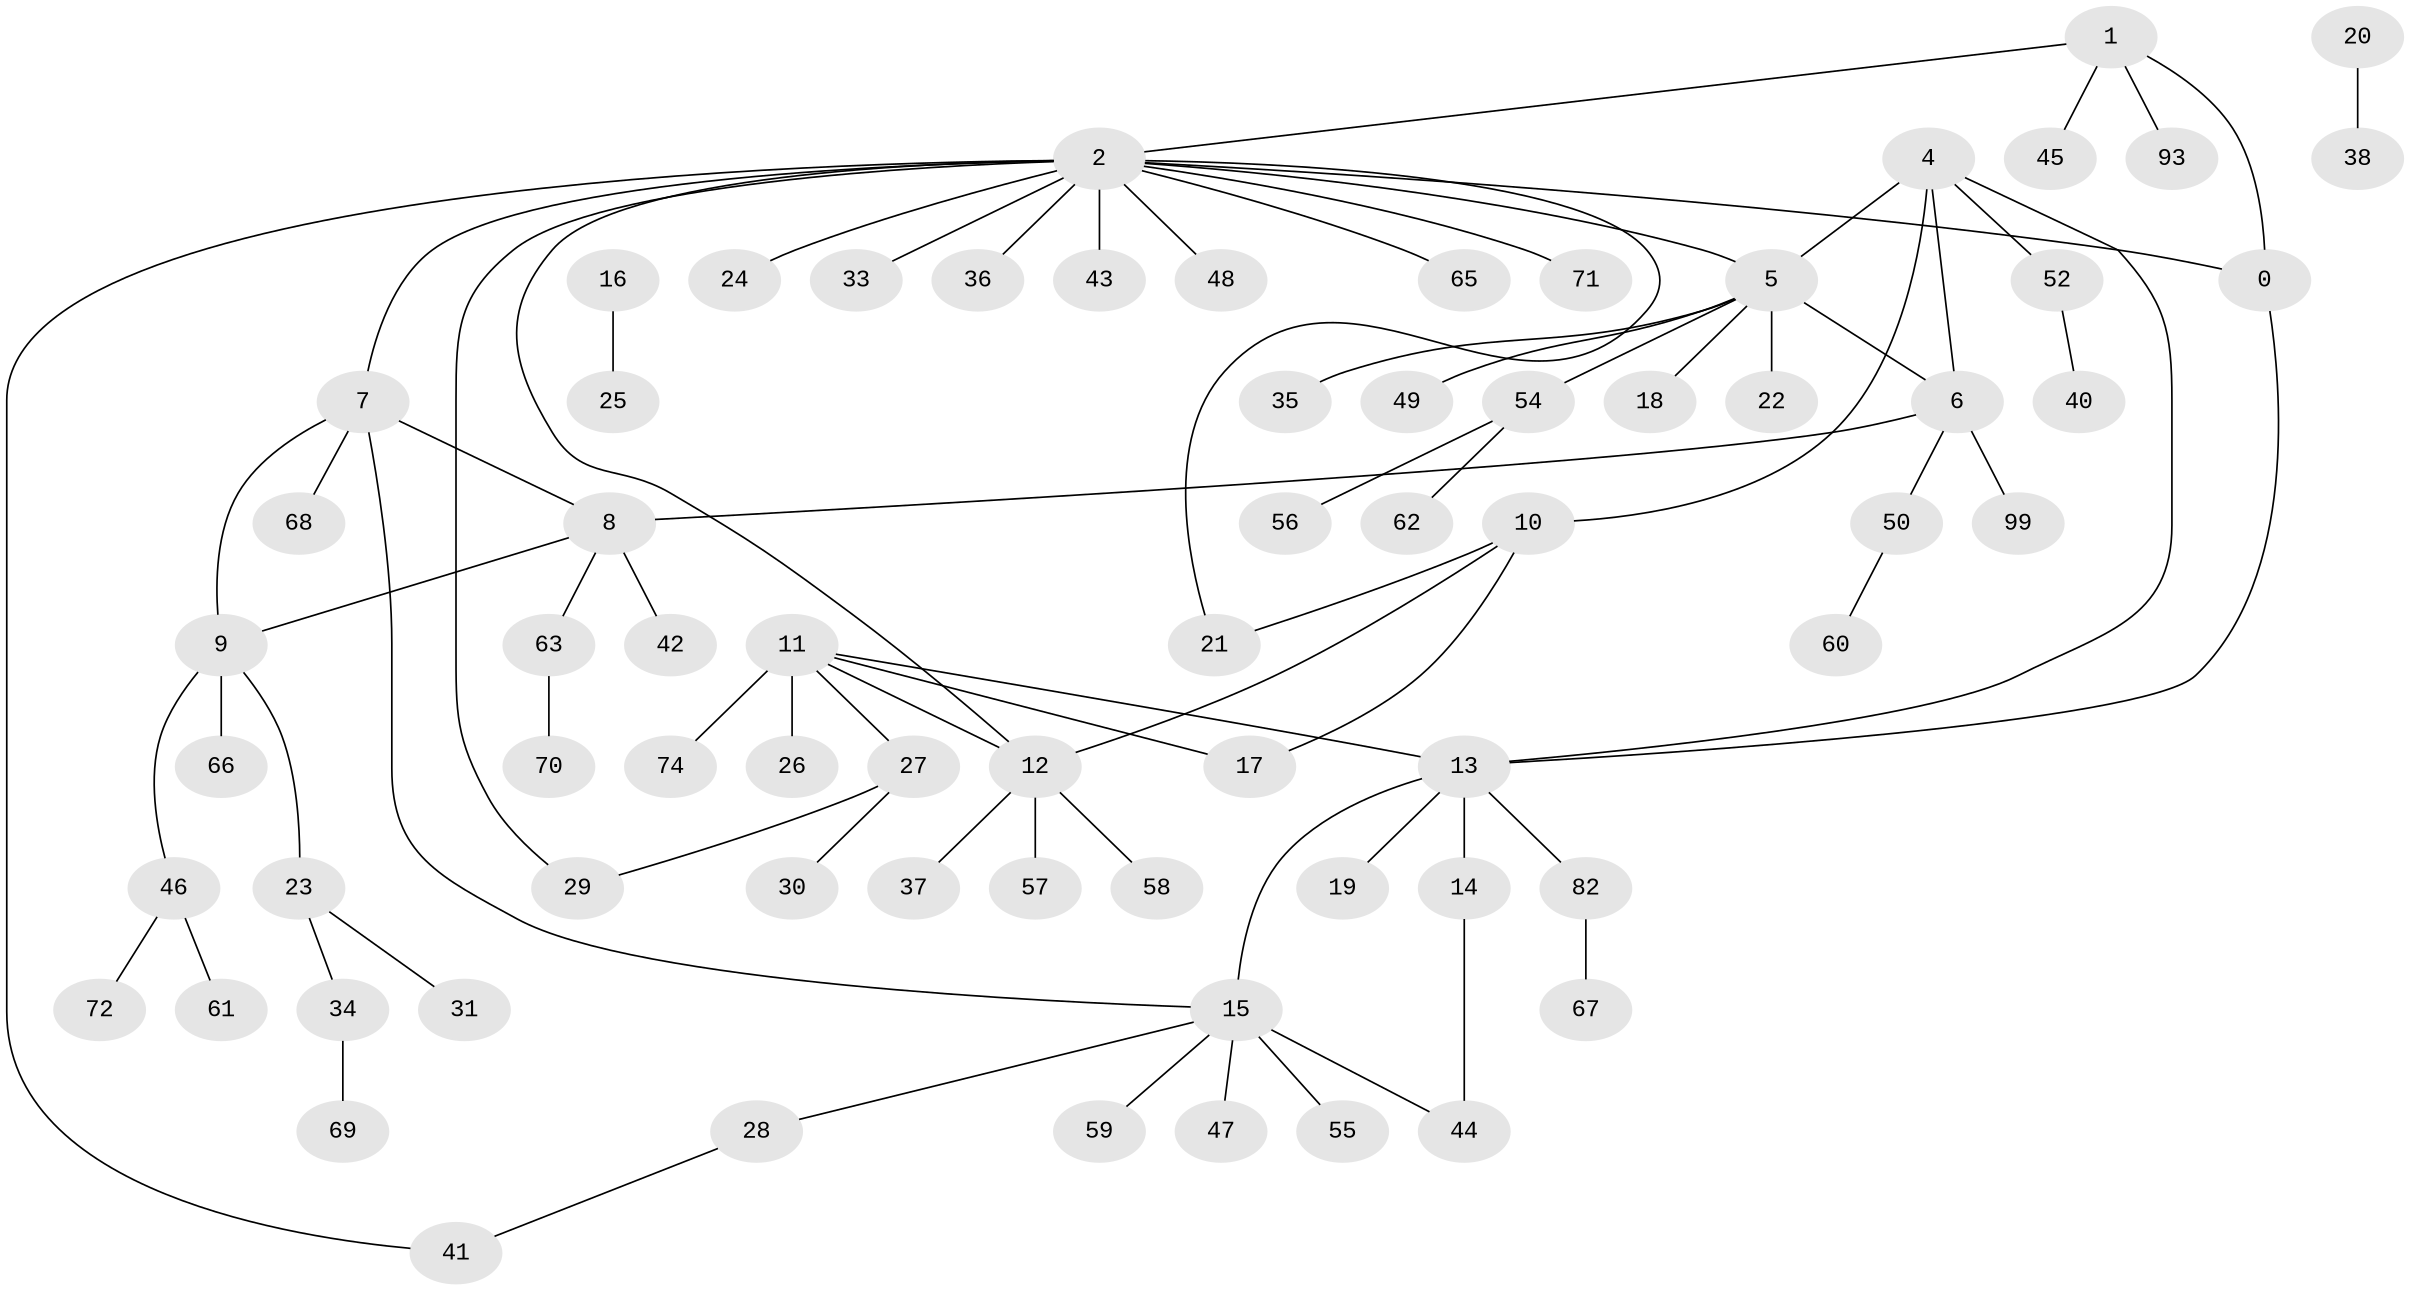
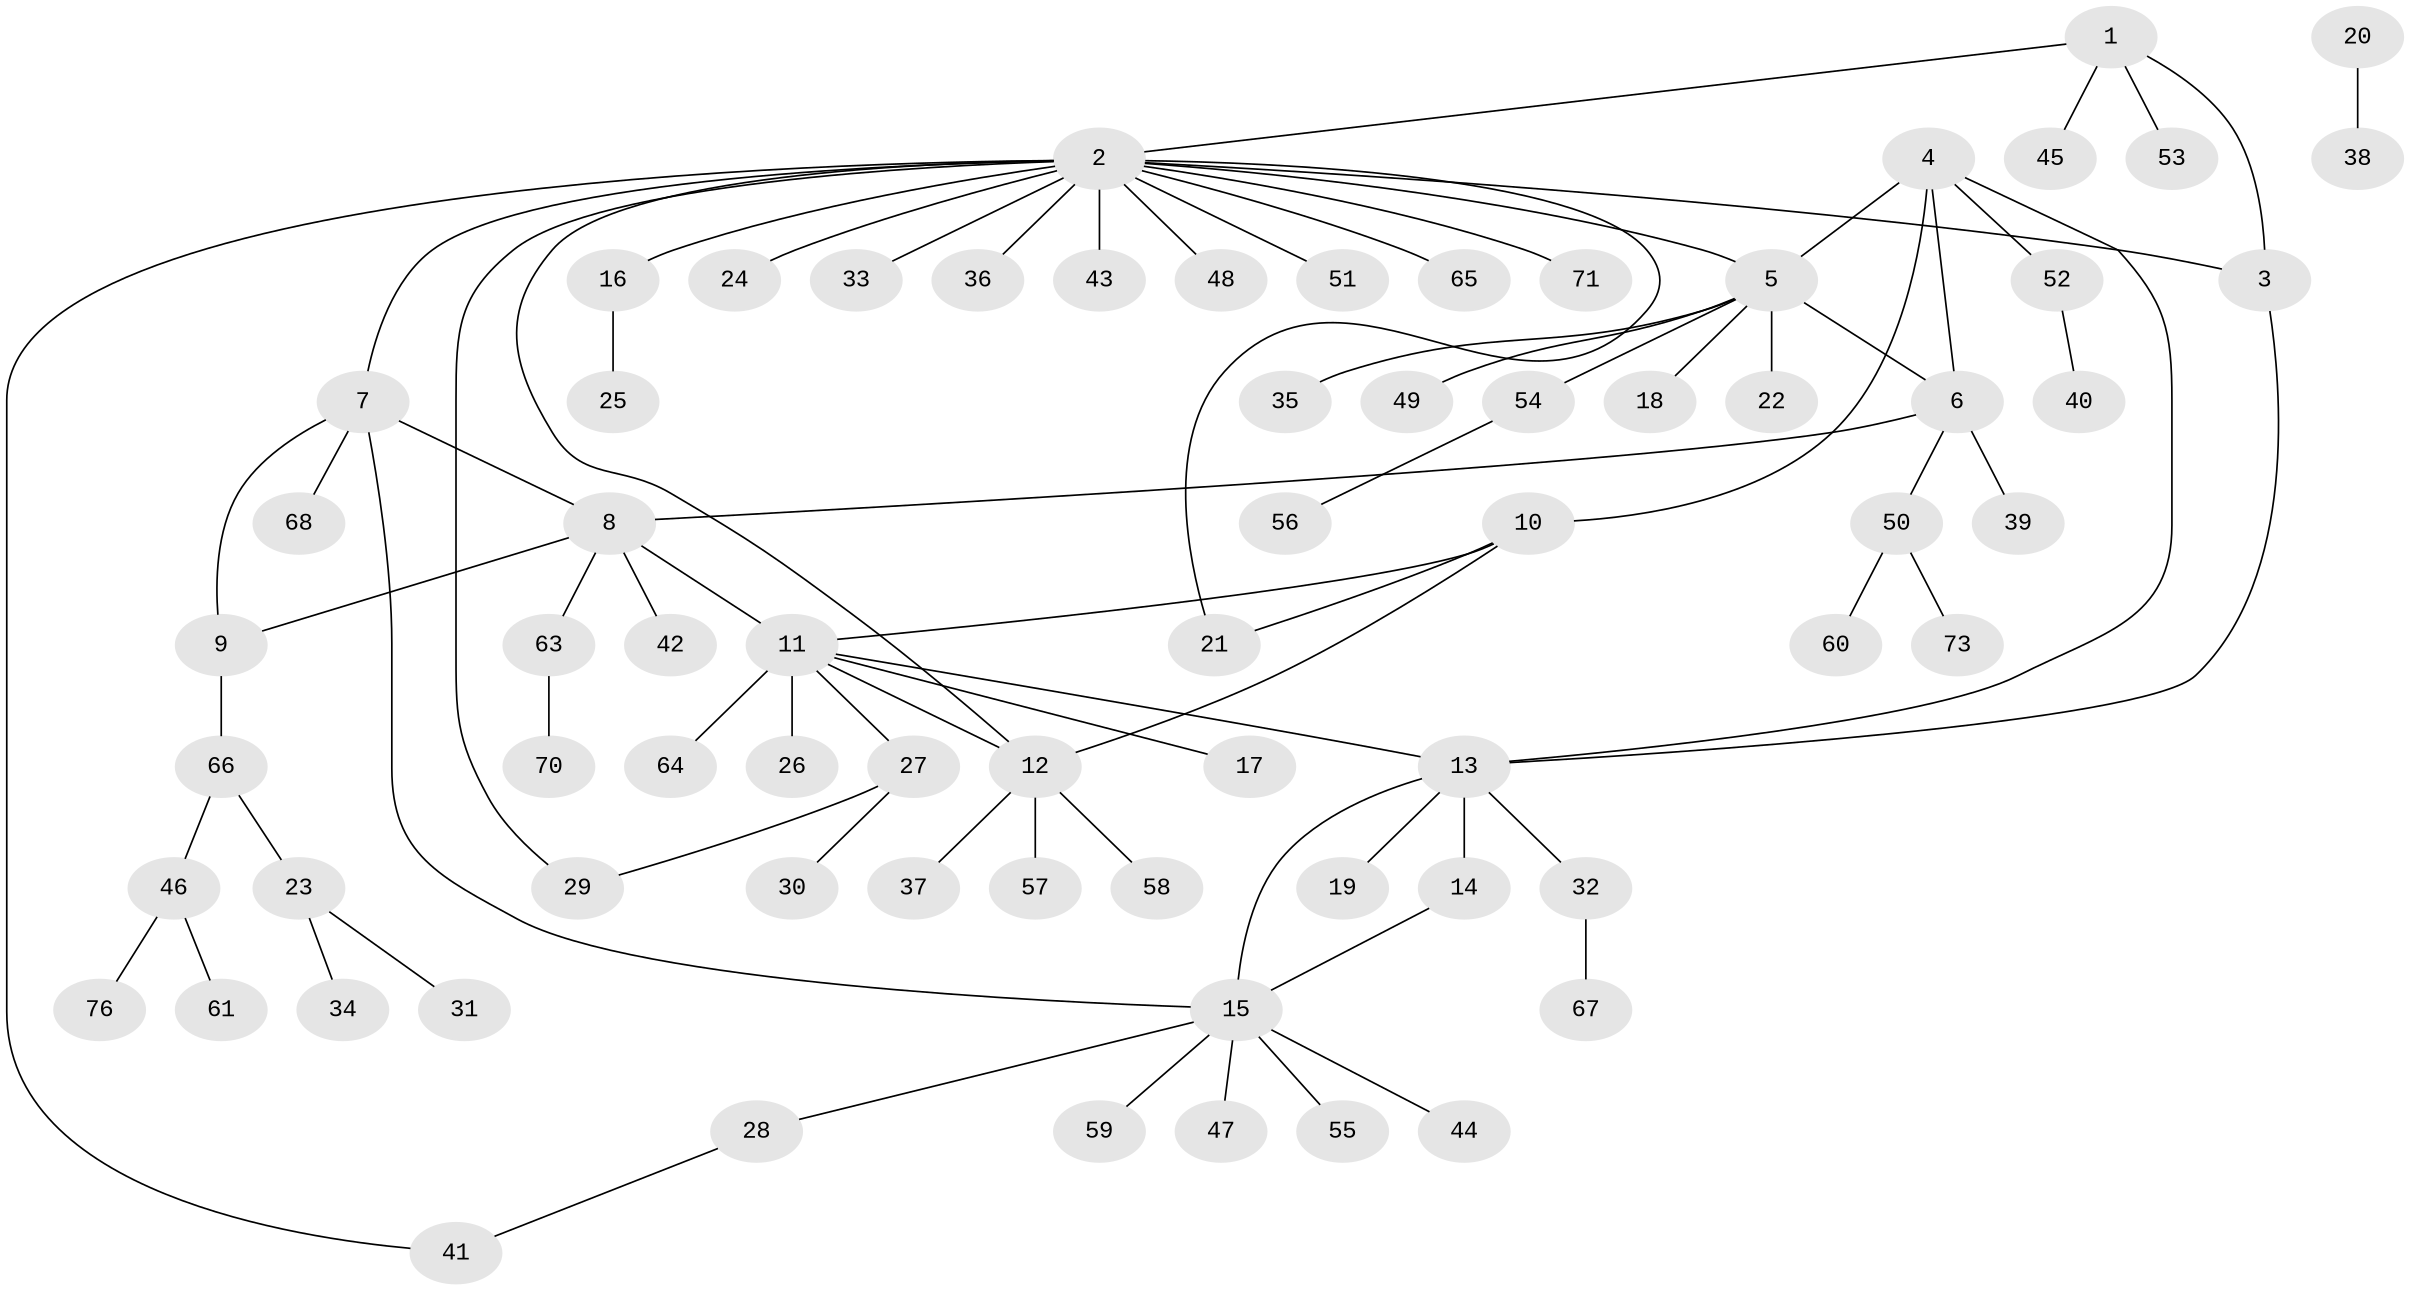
  graph {
    fontname="Liberation Mono"
    node [color=gray90 fontname="Liberation Mono" style=filled]
    edge [fontname="Liberation Mono"]
    1
    2
-   3 [label=0]
+   3
    45
-   53 [label=93]
+   53
    5
    7
    12
    16
    21
    24
    29
    33
    36
    41
    43
    48
+   51
    65
    71
    13
    6
    18
    22
    35
    49
    54
    8
    9
    15
    68
    37
    57
    58
    25
    14
    19
-   32 [label=82]
+   32
    4
    10
    52
-   39 [label=99]
+   39
    50
    11
    20
    38
    40
    56
-   62
    42
    63
    60
+   73
    23
    46
    66
    28
    44
    47
    55
    59
    17
    26
    27
-   64 [label=74]
+   64
    70
    31
    34
    61
-   72
+   72 [label=76]
    30
    67
-   69
    1 -- 2
    1 -- 3
    1 -- 45
    1 -- 53
    2 -- 3
    2 -- 5
    2 -- 7
    2 -- 12
+   2 -- 16
    2 -- 21
    2 -- 24
    2 -- 29
    2 -- 33
    2 -- 36
    2 -- 41
    2 -- 43
    2 -- 48
+   2 -- 51
    2 -- 65
    2 -- 71
    3 -- 13
    5 -- 6
    5 -- 18
    5 -- 22
    5 -- 35
    5 -- 49
    5 -- 54
    7 -- 8
    7 -- 9
    7 -- 15
    7 -- 68
    12 -- 37
    12 -- 57
    12 -- 58
    16 -- 25
    13 -- 15
    13 -- 14
    13 -- 19
    13 -- 32
    6 -- 8
    6 -- 39
    6 -- 50
    54 -- 56
-   54 -- 62
    8 -- 9
+   8 -- 11
    8 -- 42
    8 -- 63
-   9 -- 23
-   9 -- 46
+   66 -- 23
+   66 -- 46
    9 -- 66
    15 -- 28
    15 -- 44
    15 -- 47
    15 -- 55
    15 -- 59
-   14 -- 44
+   14 -- 15
    32 -- 67
    4 -- 5
    4 -- 13
    4 -- 6
    4 -- 10
    4 -- 52
    10 -- 12
    10 -- 21
-   10 -- 17
+   10 -- 11
    52 -- 40
    50 -- 60
+   50 -- 73
    11 -- 12
    11 -- 13
    11 -- 17
    11 -- 26
    11 -- 27
    11 -- 64
    20 -- 38
    63 -- 70
    23 -- 31
    23 -- 34
    46 -- 61
    46 -- 72
    28 -- 41
    27 -- 29
    27 -- 30
-   34 -- 69
  }
